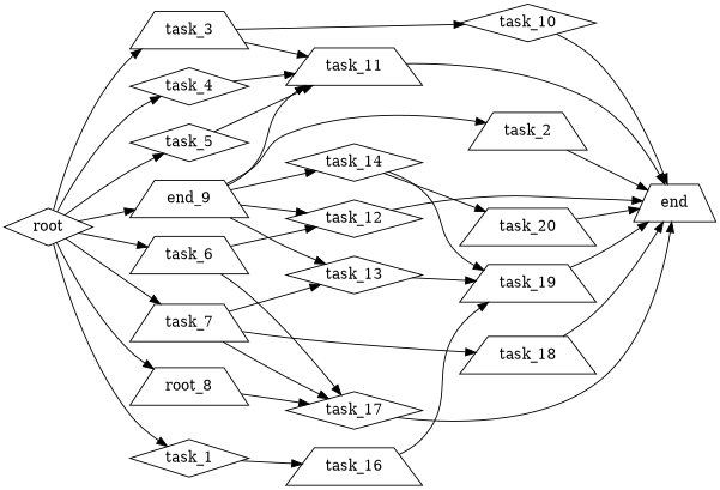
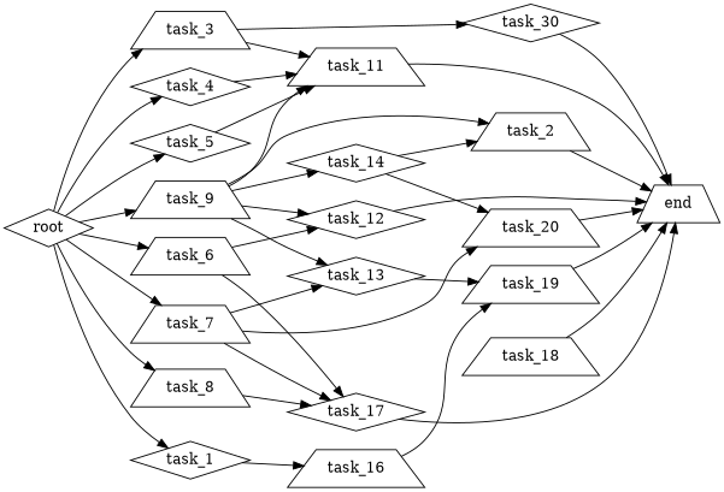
  digraph {
    rankdir=LR
    node [shape=trapezium]
    root [shape=diamond]
    task_1 [shape=diamond]
    task_3
    task_4 [shape=diamond]
    task_5 [shape=diamond]
    task_6
    task_7
-   task_8 [label=root_8]
-   task_9 [label=end_9]
+   task_8
+   task_9
    task_16
    task_2
    end
-   task_10 [shape=diamond]
+   task_10 [shape=diamond label=task_30]
    task_11
    task_12 [shape=diamond]
    task_17 [shape=diamond]
    task_13 [shape=diamond]
    task_18
    task_14 [shape=diamond]
    task_19
    task_20
    root -> task_1
    root -> task_3
    root -> task_4
    root -> task_5
    root -> task_6
    root -> task_7
    root -> task_8
    root -> task_9
    task_1 -> task_16
    task_3 -> task_10
    task_3 -> task_11
    task_4 -> task_11
    task_5 -> task_11
    task_6 -> task_12
    task_6 -> task_17
    task_7 -> task_17
    task_7 -> task_13
-   task_7 -> task_18
+   task_7 -> task_20
    task_8 -> task_17
    task_9 -> task_2
    task_9 -> task_11
    task_9 -> task_12
    task_9 -> task_13
    task_9 -> task_14
    task_16 -> task_19
    task_2 -> end
    task_10 -> end
    task_11 -> end
    task_12 -> end
    task_17 -> end
    task_13 -> task_19
    task_18 -> end
-   task_14 -> task_19
+   task_14 -> task_2
    task_14 -> task_20
    task_19 -> end
    task_20 -> end
  }
